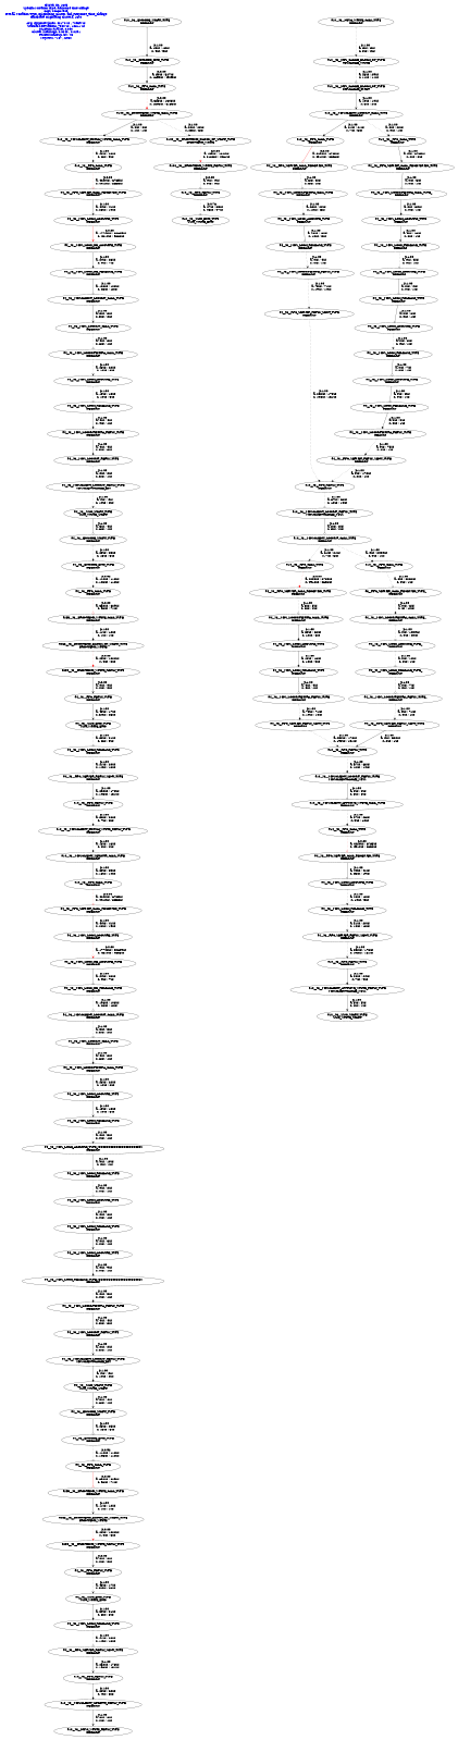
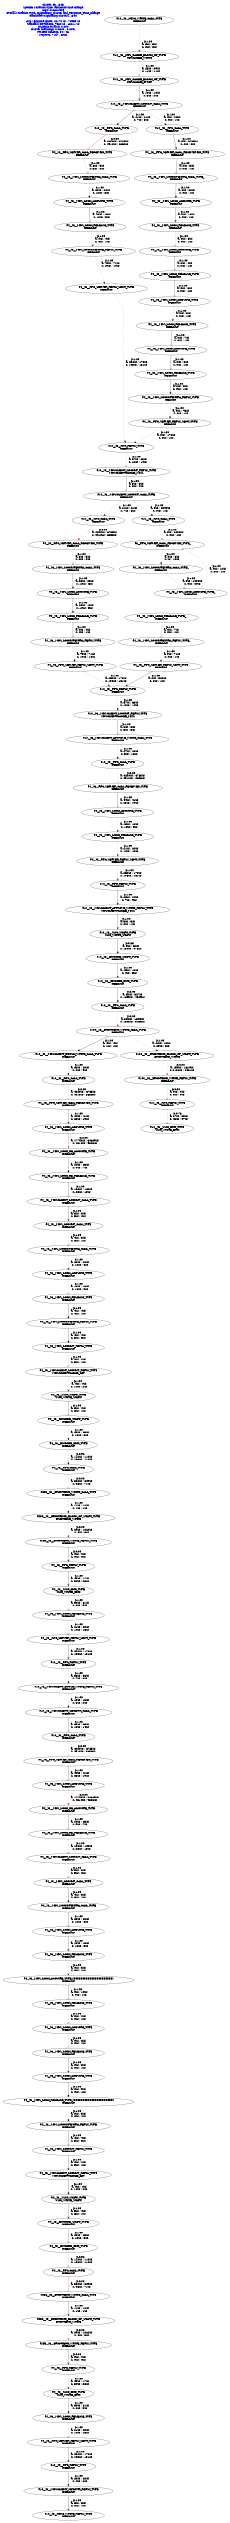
  digraph {
    edge [arrowhead=odot color=black style=dotted]
    n1 [fontcolor=blue label="Cluster ID: 1345\nSpecific Mutation Type: Response time change\nCost: 206331909\nOverall Mutation Type: Originating_Cluster and_Response_Time_Change\nCandidate originating clusters: 1344\n\nAvg. response times: 42170 us ; 70959 us\nStandard Deviations: 7580 us ; 13811 us\nKS-Test2 P-value: 0.000\nCluster likelihood: 0.0340 ; 0.0291\nPercent makeup: 54 / 46\nrequests: 7167 ; 6082" shape=plaintext]
    n2 [label="e10__t3__RPC_REPLY_TYPE\nDEFAULT"]
    n3 [label="e10__t3__MDSCLIENT_SETATTR_REPLY_TYPE\nDEFAULT"]
    n4 [label="e10__t3__NFS3_WRITE_REPLY_TYPE\nDEFAULT"]
    n5 [label="e4__t3__SSIO_END_TYPE\nSSIO_WRITE_END"]
    n6 [label="e4__t3__MDS_LOCK_RELEASE_TYPE\nDEFAULT"]
    n7 [label="e4__t3__RPC_SERVER_REPLY_SENT_TYPE\nDEFAULT"]
    n8 [label="e4__t3__RPC_REPLY_TYPE\nDEFAULT"]
    n9 [label="e255__t3__FRONTEND_WRITE_CALL_TYPE\nDEFAULT"]
    n10 [label="e255__t3__FRONTEND_BLOCK_OP_START_TYPE\nFRONTEND_WRITE"]
    n11 [label="e255__t3__FRONTEND_WRITE_REPLY_TYPE\nDEFAULT"]
    n12 [label="e4__t3__RPC_CALL_TYPE\nDEFAULT"]
    n13 [label="e4__t3__RPC_SERVER_CALL_RECEIVED_TYPE\nDEFAULT"]
    n14 [label="e4__t3__MDS_LOCK_ACQUIRE_TYPE\nDEFAULT"]
    n15 [label="e4__t3__MDS_LOCK_DB_ACQUIRE_TYPE\nDEFAULT"]
    n16 [label="e4__t3__MDS_LOCK_DB_RELEASE_TYPE\nDEFAULT"]
    n17 [label="e4__t3__MDSCLIENT_LOOKUP_CALL_TYPE\nDEFAULT"]
    n18 [label="e4__t3__MDS_LOOKUP_CALL_TYPE\nDEFAULT"]
    n19 [label="e4__t3__MDS_LOOKUPEXTRA_CALL_TYPE\nDEFAULT"]
    n20 [label="e4__t3__MDS_LOCK_ACQUIRE_TYPE\nDEFAULT"]
    n21 [label="e4__t3__MDS_LOCK_RELEASE_TYPE\nDEFAULT"]
    n22 [label="e4__t3__MDS_LOCK_ACQUIRE_TYPE_XXXXXXXXXXXXXXXXXXXXXXX\nDEFAULT"]
    n23 [label="e4__t3__MDS_LOCK_RELEASE_TYPE\nDEFAULT"]
    n24 [label="e4__t3__MDS_LOOKUPEXTRA_REPLY_TYPE\nDEFAULT"]
    n25 [label="e4__t3__MDS_LOOKUP_REPLY_TYPE\nDEFAULT"]
    n26 [label="e4__t3__MDSCLIENT_LOOKUP_REPLY_TYPE\nMDSCLIENTCACHE_HIT"]
    n27 [label="e4__t3__SSIO_START_TYPE\nSSIO_WRITE_START"]
    n28 [label="e4__t3__ENCODE_START_TYPE\nDEFAULT"]
    n29 [label="e4__t3__ENCODE_END_TYPE\nDEFAULT"]
    n30 [label="e10__t3__RPC_REPLY_TYPE\nDEFAULT"]
    n31 [label="e10__t3__MDSCLIENT_FINISH_WRITE_REPLY_TYPE\nDEFAULT"]
    n32 [label="e10__t3__MDSCLIENT_SETATTR_CALL_TYPE\nDEFAULT"]
    n33 [label="e10__t3__RPC_CALL_TYPE\nDEFAULT"]
    n34 [label="e4__t3__SSIO_END_TYPE\nSSIO_WRITE_END"]
    n35 [label="e4__t3__MDS_LOCK_RELEASE_TYPE\nDEFAULT"]
    n36 [label="e4__t3__RPC_SERVER_REPLY_SENT_TYPE\nDEFAULT"]
    n37 [label="e4__t3__RPC_REPLY_TYPE\nDEFAULT"]
    n38 [label="e255__t3__FRONTEND_WRITE_CALL_TYPE\nDEFAULT"]
    n39 [label="e255__t3__FRONTEND_BLOCK_OP_START_TYPE\nFRONTEND_WRITE"]
    n40 [label="e255__t3__FRONTEND_WRITE_REPLY_TYPE\nDEFAULT"]
    n41 [label="e4__t3__RPC_CALL_TYPE\nDEFAULT"]
    n42 [label="e4__t3__RPC_SERVER_CALL_RECEIVED_TYPE\nDEFAULT"]
    n43 [label="e4__t3__MDS_LOCK_ACQUIRE_TYPE\nDEFAULT"]
    n44 [label="e4__t3__MDS_LOCK_DB_ACQUIRE_TYPE\nDEFAULT"]
    n45 [label="e4__t3__MDS_LOCK_DB_RELEASE_TYPE\nDEFAULT"]
    n46 [label="e4__t3__MDSCLIENT_LOOKUP_CALL_TYPE\nDEFAULT"]
    n47 [label="e4__t3__MDS_LOOKUP_CALL_TYPE\nDEFAULT"]
    n48 [label="e4__t3__MDS_LOOKUPEXTRA_CALL_TYPE\nDEFAULT"]
    n49 [label="e4__t3__MDS_LOCK_ACQUIRE_TYPE\nDEFAULT"]
    n50 [label="e4__t3__MDS_LOCK_RELEASE_TYPE\nDEFAULT"]
    n51 [label="e4__t3__MDS_LOOKUPEXTRA_REPLY_TYPE\nDEFAULT"]
    n52 [label="e4__t3__MDS_LOOKUP_REPLY_TYPE\nDEFAULT"]
    n53 [label="e4__t3__MDSCLIENT_LOOKUP_REPLY_TYPE\nMDSCLIENTCACHE_HIT"]
    n54 [label="e4__t3__SSIO_START_TYPE\nSSIO_WRITE_START"]
    n55 [label="e4__t3__ENCODE_START_TYPE\nDEFAULT"]
    n56 [label="e4__t3__ENCODE_END_TYPE\nDEFAULT"]
    n57 [label="e10__t3__SSIO_END_TYPE\nSSIO_WRITE_END"]
    n58 [label="e10__t3__MDSCLIENT_FINISH_WRITE_CALL_TYPE\nDEFAULT"]
    n59 [label="e10__t3__RPC_CALL_TYPE\nDEFAULT"]
    n60 [label="e10__t3__RPC_REPLY_TYPE\nDEFAULT"]
    n61 [label="e100__t3__FRONTEND_WRITE_CALL_TYPE\nDEFAULT"]
    n62 [label="e100__t3__FRONTEND_BLOCK_OP_START_TYPE\nFRONTEND_WRITE"]
    n63 [label="e100__t3__FRONTEND_WRITE_REPLY_TYPE\nDEFAULT"]
    n64 [label="e10__t3__RPC_CALL_TYPE\nDEFAULT"]
    n65 [label="e10__t3__RPC_REPLY_TYPE\nDEFAULT"]
    n66 [label="e10__t3__MDSCLIENT_APPROVE_WRITE_REPLY_TYPE\nMDSCLIENTCACHE_MISS"]
    n67 [label="e10__t3__SSIO_START_TYPE\nSSIO_WRITE_START"]
    n68 [label="e10__t3__ENCODE_START_TYPE\nDEFAULT"]
    n69 [label="e10__t3__ENCODE_END_TYPE\nDEFAULT"]
    n70 [label="e4__t3__RPC_SERVER_CALL_RECEIVED_TYPE\nDEFAULT"]
    n71 [label="e4__t3__MDS_LOCK_ACQUIRE_TYPE\nDEFAULT"]
    n72 [label="e4__t3__MDS_LOCK_RELEASE_TYPE\nDEFAULT"]
    n73 [label="e4__t3__RPC_SERVER_REPLY_SENT_TYPE\nDEFAULT"]
    n74 [label="e10__t3__RPC_REPLY_TYPE\nDEFAULT"]
    n75 [label="e10__t3__MDSCLIENT_LOOKUP_REPLY_TYPE\nMDSCLIENTCACHE_MISS"]
    n76 [label="e10__t3__MDSCLIENT_APPROVE_WRITE_CALL_TYPE\nDEFAULT"]
    n77 [label="e10__t3__RPC_CALL_TYPE\nDEFAULT"]
    n78 [label="e4__t3__RPC_SERVER_CALL_RECEIVED_TYPE\nDEFAULT"]
    n79 [label="e4__t3__MDS_LOOKUPEXTRA_CALL_TYPE\nDEFAULT"]
    n80 [label="e4__t3__MDS_LOCK_ACQUIRE_TYPE\nDEFAULT"]
    n81 [label="e4__t3__MDS_LOCK_RELEASE_TYPE\nDEFAULT"]
    n82 [label="e4__t3__MDS_LOOKUPEXTRA_REPLY_TYPE\nDEFAULT"]
    n83 [label="e4__t3__RPC_SERVER_REPLY_SENT_TYPE\nDEFAULT"]
    n84 [label="e10__t3__RPC_REPLY_TYPE\nDEFAULT"]
    n85 [label="e10__t3__MDSCLIENT_LOOKUP_REPLY_TYPE\nMDSCLIENTCACHE_MISS"]
    n86 [label="e10__t3__MDSCLIENT_LOOKUP_CALL_TYPE\nDEFAULT"]
    n87 [label="e10__t3__RPC_CALL_TYPE\nDEFAULT"]
    n88 [label="e10__t3__RPC_CALL_TYPE\nDEFAULT"]
    n89 [label="e3__RPC_SERVER_CALL_RECEIVED_TYPE_\nDEFAULT"]
    n90 [label="e4__t3__RPC_SERVER_CALL_RECEIVED_TYPE\nDEFAULT"]
    n91 [label="e4__t3__MDS_LOOKUPEXTRA_CALL_TYPE\nDEFAULT"]
    n92 [label="e4__t3__MDS_LOCK_ACQUIRE_TYPE\nDEFAULT"]
    n93 [label="e4__t3__MDS_LOCK_RELEASE_TYPE\nDEFAULT"]
    n94 [label="e4__t3__MDS_LOOKUPEXTRA_REPLY_TYPE\nDEFAULT"]
    n95 [label="e4__t3__RPC_SERVER_REPLY_SENT_TYPE\nDEFAULT"]
    n96 [label="e10__t3__NFS3_WRITE_CALL_TYPE\nDEFAULT"]
    n97 [label="e10__t3__NFS_CACHE_BLOCK_OP_TYPE\nNFSCACHE_WRITE"]
    n98 [label="e10__t3__NFS_CACHE_BLOCK_OP_TYPE\nNFSCACHE_EVICT"]
    n99 [label="e10__t3__MDSCLIENT_LOOKUP_CALL_TYPE\nDEFAULT"]
    n100 [label="e10__t3__RPC_CALL_TYPE\nDEFAULT"]
    n101 [label="e10__t3__RPC_CALL_TYPE\nDEFAULT"]
    n102 [label="e4__t3__RPC_SERVER_CALL_RECEVEIVED_TYPE\nDEFAULT"]
    n103 [label="e4__t3__MDS_LOOKUPEXTRA_CALL_TYPE_\nDEFAULT"]
    n104 [label="e4__t3__MDS_LOCK_ACQUIRE_TYPE_\nDEFAULT"]
    n105 [label="e4__t3__MDS_LOCK_RELEASE_TYPE_\nDEFAULT"]
    n106 [label="e4__t3__MDS_LOOKUPEXTRA_REPLY_TYPE_\nDEFAULT"]
    n107 [label="e4__t3__RPC_SERVER_REPLY_SENT_TYPE\nDEFAULT"]
    n108 [label="e4__t3__MDS_LOOKUPEXTRA_CALL_TYPE_\nDEFAULT\n"]
    n109 [label="e4__t3__MDS_LOCK_ACQUIRE_TYPE\nDEFAULT"]
    n110 [label="e4__t3__MDS_LOCK_RELEASE_TYPE\nDEFAULT"]
    n111 [label="e4__t3__MDS_LOCK_ACQUIRE_TYPE\nDEFAULT"]
    n112 [label="e4__t3__MDS_LOCK_RELEASE_TYPE\nDEFAULT"]
    n113 [label="e4__t3__MDS_LOCK_ACQUIRE_TYPE\nDEFAULT"]
    n114 [label="e4__t3__MDS_LOCK_RELEASE_TYPE\nDEFAULT"]
    n115 [label="e4__t3__MDS_LOCK_ACQUIRE_TYPE\nDEFAULT"]
    n116 [label="e4__t3__MDS_LOCK_RELEASE_TYPE\nDEFAULT"]
    n117 [label="e4__t3__MDS_LOOKUPEXTRA_REPLY_TYPE\nDEAULT"]
    n118 [label="e4__t3__RPC_SERVER_REPLY_SENT_TYPE\nDEFAULT"]
    n119 [label="e4__t3__MDS_LOCK_ACQUIRE_TYPE\nDEFAULT"]
    n120 [label="e4__t3__MDS_LOCK_RELEASE_TYPE\nDEFAULT"]
    n121 [label="e4__t3__MDS_LOCK_ACQUIRE_TYPE\nDEFAULT"]
    n122 [label="e4__t3__MDS_LOCK_RELEASE_TYPE_XXXXXXXXXXXXXXXXXXXXXXX\nDEFAULT"]
    n2 -> n3 [arrowhead=diamond label="p:1.00\n   a: 22us / 22us\n   s: 4us / 6us" style=solid]
    n3 -> n4 [arrowhead=vee label="p:1.00\n   a: 6us / 6us\n   s: 2us / 1us" style=solid]
    n5 -> n6 [arrowhead=diamond label="p:1.00\n   a: 30us / 31us\n   s: 6us / 5us" style=solid]
    n6 -> n7 [label="p:1.00\n   a: 21us / 20us\n   s: 14us / 13us"]
    n7 -> n2 [arrowhead=vee label="p:1.00\n   a: 252us / 178us\n   s: 198us / 151us" style=solid]
    n8 -> n5 [arrowhead=vee label="p:1.00\n   a: 45us / 17us\n   s: 54us / 23us"]
    n9 -> n10 [arrowhead=vee label="p:1.00\n   a: 11us / 12us\n   s: 1us / 1us" style=solid]
    n10 -> n11 [arrowhead=vee color=red label="p:0.00\n   a: 20us / 1022us\n   s: 4us / 3us"]
    n11 -> n8 [arrowhead=vee label="p:0.00\n   a: 0us / 0us\n   s: 0us / 0us" style=solid]
    n12 -> n9 [color=red label="p:0.00\n   a: 382us / 829us\n   s: 96us / 71us" style=solid]
    n13 -> n14 [label="p:1.00\n   a: 44us / 41us\n   s: 23us / 19us" style=solid]
    n14 -> n15 [arrowhead=vee color=red label="p:0.00\n   a: 17742us / 30629us\n   s: 4814us / 9836us"]
    n15 -> n16 [label="p:1.00\n   a: 24us / 23us\n   s: 9us / 7us" style=solid]
    n16 -> n17 [label="p:1.00\n   a: 106us / 103us\n   s: 28us / 18us"]
    n17 -> n18 [label="p:1.00\n   a: 3us / 3us\n   s: 5us / 2us"]
    n18 -> n19 [arrowhead=diamond label="p:1.00\n   a: 4us / 3us\n   s: 6us / 1us" style=solid]
    n19 -> n20 [label="p:1.00\n   a: 23us / 22us\n   s: 12us / 6us" style=solid]
    n20 -> n21 [arrowhead=vee label="p:1.00\n   a: 13us / 13us\n   s: 10us / 5us" style=solid]
    n21 -> n22 [arrowhead=vee label="p:1.00\n   a: 0us / 5us\n   s: 0us / 1us"]
    n22 -> n23 [label="p:1.00\n   a: 0us / 10us\n   s: 0us / 1us" style=solid]
    n23 -> n119 [label="p:1.00\n   a: 0us / 2us\n   s: 0us / 1us"]
    n24 -> n25 [label="p:1.00\n   a: 4us / 4us\n   s: 5us / 3us" style=solid]
    n25 -> n26 [arrowhead=vee label="p:1.00\n   a: 2us / 2us\n   s: 5us / 1us" style=solid]
    n26 -> n27 [arrowhead=diamond label="p:1.00\n   a: 4us / 4us\n   s: 14us / 2us" style=solid]
    n27 -> n28 [arrowhead=vee label="p:1.00\n   a: 5us / 4us\n   s: 6us / 1us" style=solid]
    n28 -> n29 [label="p:1.00\n   a: 25us / 25us\n   s: 13us / 5us" style=solid]
    n29 -> n12 [label="p:0.92\n   a: 112us / 110us\n   s: 106us / 112us"]
    n30 -> n31 [arrowhead=diamond label="p:1.00\n   a: 36us / 36us\n   s: 7us / 6us"]
    n31 -> n32 [arrowhead=diamond label="p:1.00\n   a: 13us / 13us\n   s: 3us / 2us"]
    n32 -> n33 [label="p:1.00\n   a: 85us / 85us\n   s: 18us / 14us" style=solid]
    n33 -> n13 [color=red label="p:0.00\n   a: 4220us / 6785us\n   s: 4912us / 8656us"]
    n34 -> n35 [label="p:1.00\n   a: 30us / 31us\n   s: 6us / 5us"]
    n35 -> n36 [label="p:1.00\n   a: 21us / 20us\n   s: 14us / 13us"]
    n36 -> n30 [arrowhead=vee label="p:1.00\n   a: 252us / 178us\n   s: 198us / 151us" style=solid]
    n37 -> n34 [arrowhead=vee label="p:1.00\n   a: 45us / 17us\n   s: 54us / 23us" style=solid]
    n38 -> n39 [arrowhead=diamond label="p:1.00\n   a: 11us / 12us\n   s: 1us / 1us"]
    n39 -> n40 [arrowhead=diamond color=red label="p:0.00\n   a: 20us / 1022us\n   s: 4us / 3us"]
    n40 -> n37 [arrowhead=vee label="p:0.00\n   a: 0us / 0us\n   s: 0us / 0us" style=solid]
    n41 -> n38 [color=red label="p:0.00\n   a: 382us / 829us\n   s: 96us / 71us"]
    n42 -> n43 [arrowhead=vee label="p:1.00\n   a: 44us / 41us\n   s: 23us / 19us" style=solid]
    n43 -> n44 [arrowhead=vee color=red label="p:0.00\n   a: 17742us / 30629us\n   s: 4814us / 9836us" style=solid]
    n44 -> n45 [arrowhead=diamond label="p:1.00\n   a: 24us / 23us\n   s: 9us / 7us" style=solid]
    n45 -> n46 [label="p:1.00\n   a: 106us / 103us\n   s: 28us / 18us" style=solid]
    n46 -> n47 [arrowhead=vee label="p:1.00\n   a: 3us / 3us\n   s: 5us / 2us" style=solid]
    n47 -> n48 [label="p:1.00\n   a: 4us / 3us\n   s: 6us / 1us"]
    n48 -> n49 [arrowhead=vee label="p:1.00\n   a: 23us / 22us\n   s: 12us / 6us"]
    n49 -> n50 [label="p:1.00\n   a: 13us / 13us\n   s: 10us / 5us"]
    n50 -> n51 [arrowhead=diamond label="p:1.00\n   a: 4us / 4us\n   s: 4us / 1us" style=solid]
    n51 -> n52 [arrowhead=diamond label="p:1.00\n   a: 4us / 4us\n   s: 5us / 3us" style=solid]
    n52 -> n53 [label="p:1.00\n   a: 2us / 2us\n   s: 5us / 1us"]
    n53 -> n54 [arrowhead=vee label="p:1.00\n   a: 4us / 4us\n   s: 14us / 2us"]
    n54 -> n55 [label="p:1.00\n   a: 5us / 4us\n   s: 6us / 1us" style=solid]
    n55 -> n56 [arrowhead=diamond label="p:1.00\n   a: 25us / 25us\n   s: 13us / 5us"]
    n56 -> n41 [arrowhead=diamond label="p:0.92\n   a: 112us / 110us\n   s: 106us / 112us"]
    n58 -> n59 [arrowhead=diamond label="p:1.00\n   a: 23us / 20us\n   s: 6us / 9us"]
    n59 -> n42 [color=red label="p:0.00\n   a: 4220us / 6785us\n   s: 4912us / 8656us"]
    n60 -> n57 [label="p:0.76\n   a: 27us / 35us\n   s: 46us / 97us"]
    n61 -> n58 [arrowhead=diamond label="p:1.00\n   a: 4us / 4us\n   s: 1us / 1us" style=solid]
    n61 -> n62 [arrowhead=vee label="p:1.00\n   a: 20us / 20us\n   s: 25us / 6us"]
    n62 -> n63 [arrowhead=vee color=red label="p:0.00\n   a: 150us / 1324us\n   s: 3186us / 4461us"]
    n63 -> n60 [label="p:0.00\n   a: 0us / 0us\n   s: 0us / 0us"]
    n64 -> n61 [arrowhead=diamond color=red label="p:0.00\n   a: 388us / 1348us\n   s: 1603us / 3153us"]
    n65 -> n66 [arrowhead=diamond label="p:1.00\n   a: 28us / 24us\n   s: 7us / 9us" style=solid]
    n66 -> n67 [arrowhead=vee label="p:1.00\n   a: 5us / 5us\n   s: 2us / 1us" style=solid]
+   n67 -> n68 [arrowhead=diamond label="p:0.88\n   a: 9us / 62us\n   s: 139us / 975us" style=solid]
    n68 -> n69 [arrowhead=vee label="p:1.00\n   a: 15us / 13us\n   s: 4us / 5us" style=solid]
    n69 -> n64 [arrowhead=diamond label="p:0.09\n   a: 80us / 527us\n   s: 1699us / 4949us" style=solid]
    n70 -> n71 [label="p:1.00\n   a: 44us / 41us\n   s: 23us / 19us" style=solid]
    n71 -> n72 [arrowhead=vee label="p:1.00\n   a: 13us / 13us\n   s: 10us / 5us"]
    n72 -> n73 [arrowhead=vee label="p:1.00\n   a: 21us / 20us\n   s: 14us / 13us"]
    n73 -> n65 [arrowhead=vee label="p:1.00\n   a: 252us / 178us\n   s: 198us / 151us"]
    n74 -> n75 [arrowhead=diamond label="p:1.00\n   a: 67us / 63us\n   s: 12us / 14us"]
    n75 -> n76 [label="p:1.00\n   a: 8us / 8us\n   s: 3us / 8us" style=solid]
    n76 -> n77 [arrowhead=diamond label="p:1.00\n   a: 27us / 26us\n   s: 5us / 12us"]
    n77 -> n70 [color=red label="p:0.00\n   a: 4220us / 6785us\n   s: 4912us / 8656us"]
    n78 -> n79 [label="p:1.00\n   a: 6us / 5us\n   s: 6us / 2us"]
    n79 -> n80 [arrowhead=diamond label="p:1.00\n   a: 23us / 22us\n   s: 12us / 6us" style=solid]
    n80 -> n81 [arrowhead=diamond label="p:1.00\n   a: 13us / 13us\n   s: 10us / 5us" style=solid]
    n81 -> n82 [label="p:1.00\n   a: 4us / 4us\n   s: 4us / 1us" style=solid]
    n82 -> n83 [arrowhead=diamond label="p:1.00\n   a: 75us / 71us\n   s: 19us / 14us"]
    n83 -> n74 [arrowhead=vee label="p:1.00\n   a: 252us / 178us\n   s: 198us / 151us"]
    n84 -> n85 [label="p:1.00\n   a: 67us / 63us\n   s: 12us / 14us"]
    n85 -> n86 [label="p:1.00\n   a: 8us / 8us\n   s: 3us / 2us" style=solid]
    n86 -> n87 [arrowhead=vee label="p:1.00\n   a: 21us / 21us\n   s: 7us / 5us"]
    n86 -> n88 [arrowhead=diamond label="p:1.00\n   a: 0us / 2000us\n   s: 0us / 1us"]
    n87 -> n78 [arrowhead=diamond color=red label="p:0.00\n   a: 4220us / 6785us\n   s: 4912us / 8656us"]
    n88 -> n89 [label="p:1.00\n   a: 0us / 8000us\n   s: 0us / 1us"]
    n89 -> n103 [arrowhead=diamond label="p:1.00\n   a: 0us / 6us\n   s: us / 10us"]
    n90 -> n91 [label="p:1.00\n   a: 6us / 5us\n   s: 6us / 2us"]
    n91 -> n92 [arrowhead=diamond label="p:1.00\n   a: 23us / 22us\n   s: 12us / 6us"]
    n92 -> n93 [label="p:1.00\n   a: 13us / 13us\n   s: 10us / 5us" style=solid]
    n93 -> n94 [arrowhead=vee label="p:1.00\n   a: 4us / 4us\n   s: 4us / 1us"]
    n94 -> n95 [arrowhead=vee label="p:1.00\n   a: 75us / 71us\n   s: 19us / 14us"]
    n95 -> n84 [arrowhead=diamond label="p:1.00\n   a: 252us / 178us\n   s: 198us / 151us"]
    n96 -> n97 [arrowhead=vee label="p:1.00\n   a: 8us / 8us\n   s: 2us / 2us"]
    n97 -> n98 [label="p:1.00\n   a: 28us / 29us\n   s: 11us / 11us"]
    n98 -> n99 [arrowhead=vee label="p:1.00\n   a: 10us / 10us\n   s: 3us / 2us" style=solid]
    n99 -> n100 [arrowhead=diamond label="p:1.00\n   a: 21us / 21us\n   s: 7us / 5us" style=solid]
    n99 -> n101 [arrowhead=diamond label="p:1.00\n   a: 0us / 20us\n   s: 0us / 1us"]
    n100 -> n90 [color=red label="p:0.00\n   a: 4220us / 6785us\n   s: 4912us / 8656us" style=solid]
    n101 -> n102 [arrowhead=vee label="p:1.00\n   a: 0us / 6785us\n   s: 2us / 0us" style=solid]
    n102 -> n108 [label="p:1.00\n   a: 0us / 5us\n   s: 0us / 1us" style=solid]
    n103 -> n104 [label="p:1.00\n   a: 0us / 1000us\n   s: 0us / 20us"]
-   n104 -> n105 [label="p:1.00\n   a: 0us / 12us\n   s: 2us / 1us"]
+   n104 -> n89 [label="p:1.00\n   a: 0us / 12us\n   s: 2us / 1us"]
    n105 -> n106 [label="p:1.00\n   a: 0us / 7us\n   s: 0us / 1us"]
    n106 -> n107 [arrowhead=vee label="p:1.00\n   a: 0us / 71us\n   s: 0us / 1us"]
    n107 -> n74 [arrowhead=vee label="p:1.00\n   a: 0us / 500us\n   s: 2us / 1us" style=solid]
    n108 -> n109 [arrowhead=diamond label="p:1.00\n   a: 0us / 30us\n   s: 0us / 1us" style=solid]
    n109 -> n110 [arrowhead=vee label="p:1.00\n   a: 0us / 13us\n   s: 0us / 1us" style=solid]
    n110 -> n111 [label="p:1.00\n   a: 0us / 5us\n   s: 0us / 1us"]
    n111 -> n112 [label="p:1.00\n   a: 0us / 4us\n   s: 0us / 1us" style=solid]
    n112 -> n113 [label="p:1.00\n   a: 0us / 6us\n   s: 0us / 1us" style=solid]
    n113 -> n114 [arrowhead=vee label="p:1.00\n   a: 0us / 3us\n   s: 0us / 1us"]
    n114 -> n115 [label="p:1.00\n   a: 0us / 7us\n   s: 0us / 1us" style=solid]
    n115 -> n116 [label="p:1.00\n   a: 0us / 3us\n   s: 0us / 1us" style=solid]
    n116 -> n117 [arrowhead=diamond label="p:1.00\n   a: 0us / 5us\n   s: 0us / 1us" style=solid]
    n117 -> n118 [arrowhead=diamond label="p:1.00\n   a: 0us / 75us\n   s: 2us / 1us"]
    n118 -> n84 [arrowhead=vee label="p:1.00\n   a: 0us / 178us\n   s: 2us / 1us"]
    n119 -> n120 [label="p:1.00\n   a: 0us / 6us\n   s: 0us / 1us"]
    n120 -> n121 [arrowhead=vee label="p:1.00\n   a: 0us / 3us\n   s: 0us / 1us" style=solid]
    n121 -> n122 [arrowhead=diamond label="p:1.00\n   a: 0us / 9us\n   s: 0us / 1us" style=solid]
    n122 -> n24 [arrowhead=diamond label="p:1.00\n   a: 0us / 5us\n   s: 0us / 1us"]
  }
